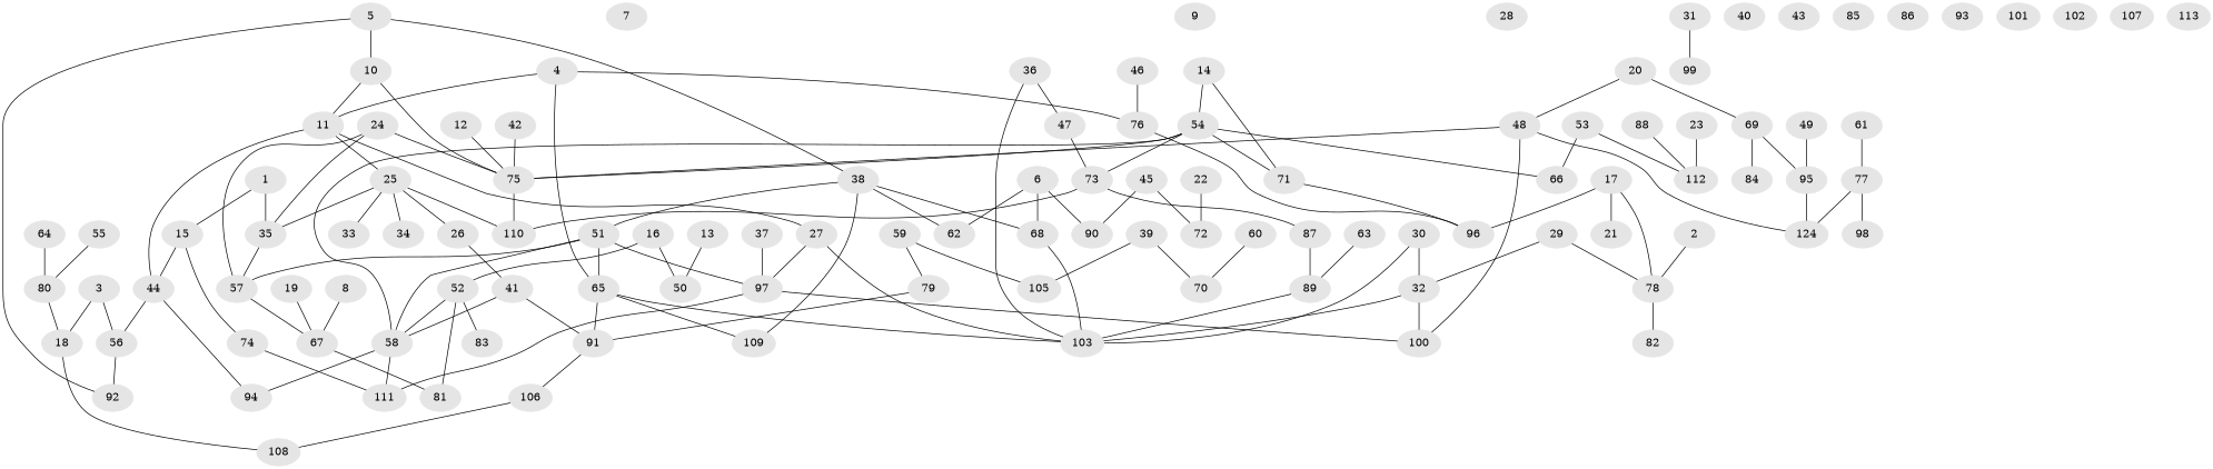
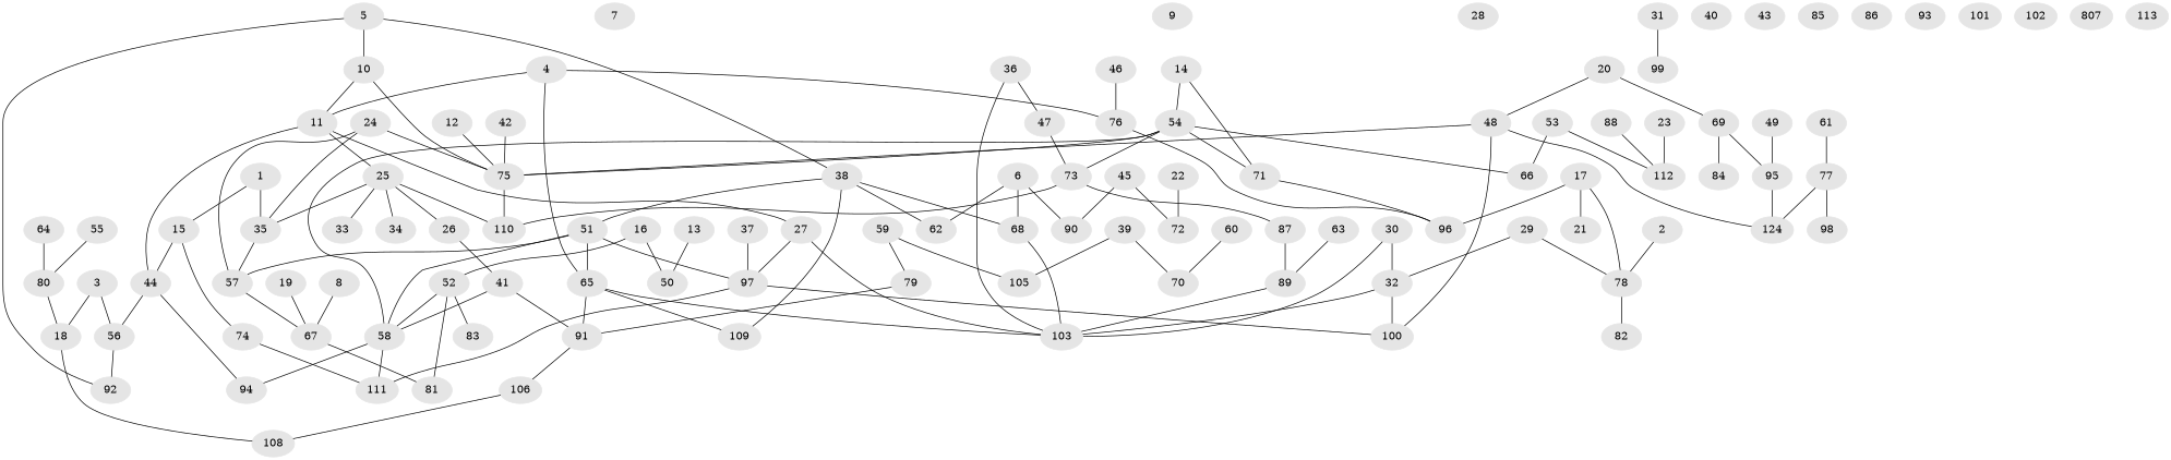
  graph {
    node [color=gray90 style=filled]
    1
    15
    35
    44
    74
    57
    2
    78
    82
    3
    18
    56
    108
    92
    4
    11
    65
    76
    25
    27
    103
    109
    91
    96
    5
    10
    38
    75
    62
    68
    51
    6
    90
    7
    8
    67
    81
    9
    110
    26
    33
    34
    97
    94
    12
    13
    50
    14
    54
    71
    58
    73
    66
    111
    16
    52
    83
    17
    21
    19
    20
    48
    69
    100
    n65 [label=124]
    95
    84
    22
    72
    23
    112
    24
    41
    28
    29
    32
    30
    31
    99
    36
    47
    37
    39
    70
    105
    40
    106
    42
    43
    45
    46
    87
    49
    53
    55
    80
    59
    79
    60
    61
    77
    98
    63
    89
    64
    85
    86
    88
    93
    101
    102
-   107
+   107 [label=807]
    113
    1 -- 15
    1 -- 35
    15 -- 44
    15 -- 74
    35 -- 57
    44 -- 56
    44 -- 94
    74 -- 111
    57 -- 67
    2 -- 78
    78 -- 82
    3 -- 18
    3 -- 56
    18 -- 108
    56 -- 92
    4 -- 11
    4 -- 65
    4 -- 76
    11 -- 44
    11 -- 25
    11 -- 27
    65 -- 103
    65 -- 109
    65 -- 91
    76 -- 96
    25 -- 35
    25 -- 110
    25 -- 26
    25 -- 33
    25 -- 34
    27 -- 103
    27 -- 97
    91 -- 106
    5 -- 92
    5 -- 10
    5 -- 38
    10 -- 11
    10 -- 75
    38 -- 109
    38 -- 62
    38 -- 68
    38 -- 51
    75 -- 110
    68 -- 103
    51 -- 57
    51 -- 65
    51 -- 97
    51 -- 58
    6 -- 62
    6 -- 68
    6 -- 90
    8 -- 67
    67 -- 81
    26 -- 41
    97 -- 111
    97 -- 100
    12 -- 75
    13 -- 50
    14 -- 54
    14 -- 71
    54 -- 75
    54 -- 71
    54 -- 58
    54 -- 73
    54 -- 66
    71 -- 96
    58 -- 94
    58 -- 111
    73 -- 110
    73 -- 87
    16 -- 50
    16 -- 52
    52 -- 81
    52 -- 58
    52 -- 83
    17 -- 78
    17 -- 96
    17 -- 21
    19 -- 67
    20 -- 48
    20 -- 69
    48 -- 75
    48 -- 100
    48 -- n65
    69 -- 95
    69 -- 84
    95 -- n65
    22 -- 72
    23 -- 112
    24 -- 35
    24 -- 57
    24 -- 75
    41 -- 91
    41 -- 58
    29 -- 78
    29 -- 32
    32 -- 103
    32 -- 100
    30 -- 103
    30 -- 32
    31 -- 99
    36 -- 103
    36 -- 47
    47 -- 73
    37 -- 97
    39 -- 70
    39 -- 105
    106 -- 108
    42 -- 75
    45 -- 90
    45 -- 72
    46 -- 76
    87 -- 89
    49 -- 95
    53 -- 66
    53 -- 112
    55 -- 80
    80 -- 18
    59 -- 105
    59 -- 79
    79 -- 91
    60 -- 70
    61 -- 77
    77 -- n65
    77 -- 98
    63 -- 89
    89 -- 103
    64 -- 80
    88 -- 112
  }
